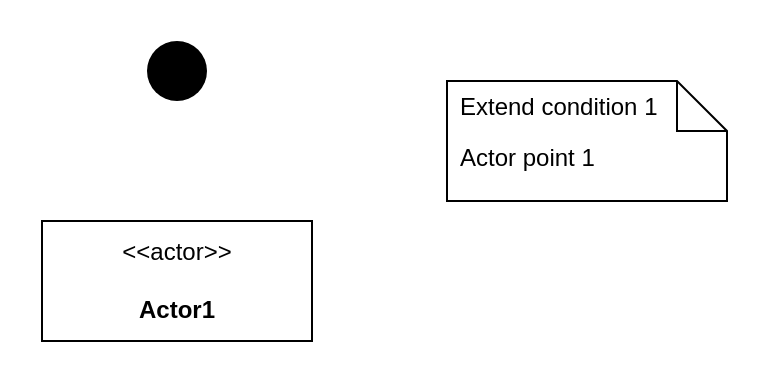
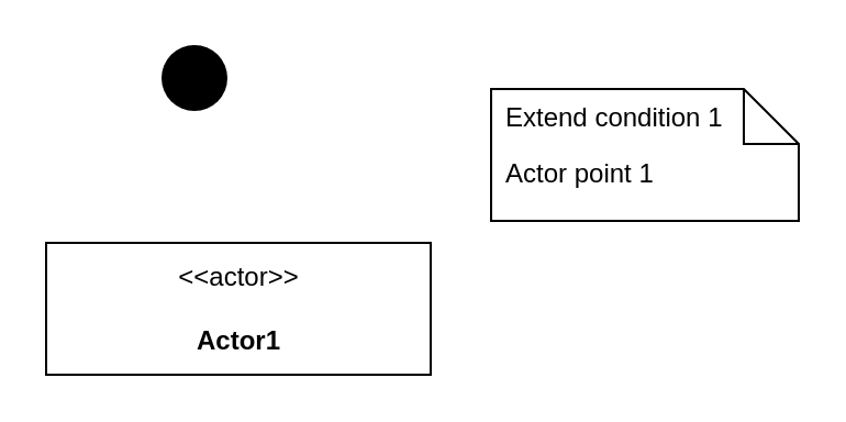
  <mxCell id="0" />
  <mxCell id="1" parent="0" />
  <mxCell id="2" value="" style="ellipse;fillColor=#000000;strokeColor=none;" vertex="1" parent="1"><mxGeometry x="73" y="20" width="30" height="30" as="geometry" /></mxCell>
- <mxCell id="3" value="&amp;lt;&amp;lt;actor&amp;gt;&amp;gt;&lt;br&gt;&lt;br&gt;&lt;b&gt;Actor1&lt;/b&gt;" style="text;html=1;align=center;verticalAlign=middle;dashed=0;fillColor=#ffffff;strokeColor=#000000;" vertex="1" parent="1"><mxGeometry x="20.5" y="110" width="135" height="60" as="geometry" /></mxCell>
+ <mxCell id="3" value="&amp;lt;&amp;lt;actor&amp;gt;&amp;gt;&lt;br&gt;&lt;br&gt;&lt;b&gt;Actor1&lt;/b&gt;" style="text;html=1;align=center;verticalAlign=middle;dashed=0;fillColor=#ffffff;strokeColor=#000000;" vertex="1" parent="1"><mxGeometry x="20.5" y="110" width="175" height="60" as="geometry" /></mxCell>
  <mxCell id="4" value="Actor point 1" style="shape=note2;boundedLbl=1;whiteSpace=wrap;html=1;size=25;verticalAlign=top;align=left;spacingLeft=5;" vertex="1" parent="1"><mxGeometry x="223" y="40" width="140" height="60" as="geometry" /></mxCell>
  <mxCell id="5" value="Extend condition 1" style="resizeWidth=1;part=1;strokeColor=none;fillColor=none;align=left;spacingLeft=5;" vertex="1" parent="4"><mxGeometry width="140" height="25" relative="1" as="geometry" /></mxCell>
